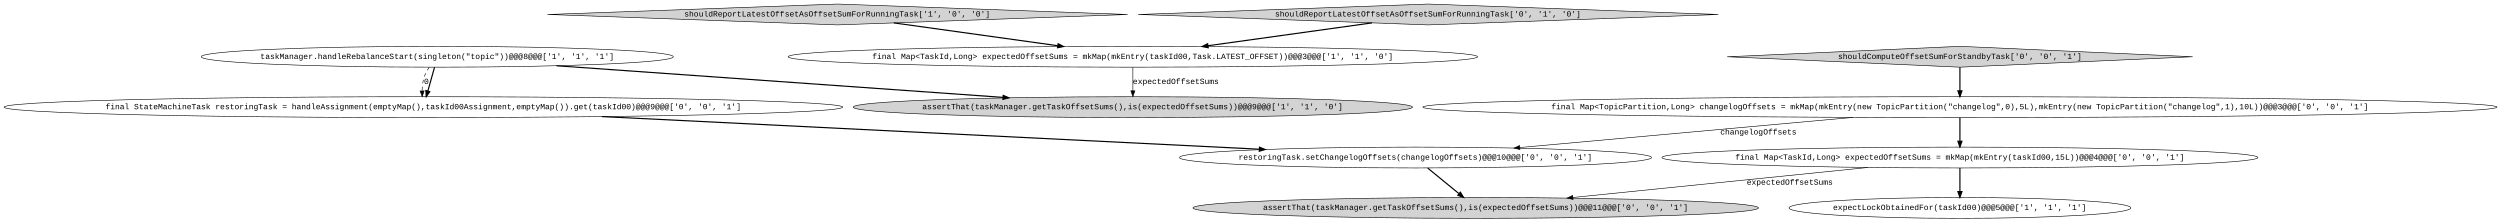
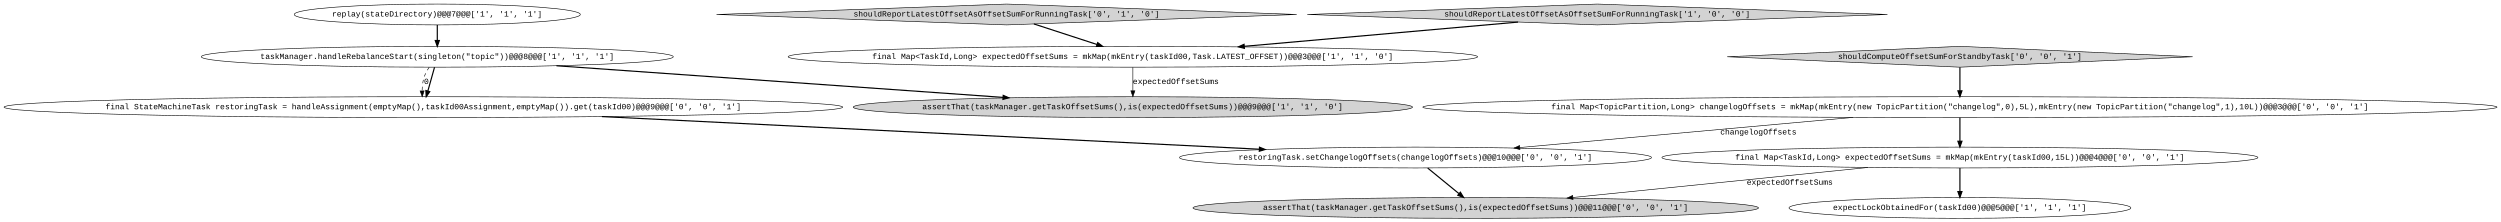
  digraph {
    fontname="Liberation Mono"
    node [fillcolor=white fontname="Liberation Mono" shape=ellipse style=filled]
    edge [fontname="Liberation Mono" style=bold]
+   n1 [label="replay(stateDirectory)@@@7@@@['1', '1', '1']"]
    n2 [label="taskManager.handleRebalanceStart(singleton(\"topic\"))@@@8@@@['1', '1', '1']"]
    n3 [label="final StateMachineTask restoringTask = handleAssignment(emptyMap(),taskId00Assignment,emptyMap()).get(taskId00)@@@9@@@['0', '0', '1']"]
    n4 [fillcolor=lightgray label="assertThat(taskManager.getTaskOffsetSums(),is(expectedOffsetSums))@@@9@@@['1', '1', '0']"]
    n5 [label="restoringTask.setChangelogOffsets(changelogOffsets)@@@10@@@['0', '0', '1']"]
    n6 [fillcolor=lightgray label="shouldComputeOffsetSumForStandbyTask['0', '0', '1']" shape=diamond]
    n7 [label="final Map<TopicPartition,Long> changelogOffsets = mkMap(mkEntry(new TopicPartition(\"changelog\",0),5L),mkEntry(new TopicPartition(\"changelog\",1),10L))@@@3@@@['0', '0', '1']"]
    n8 [label="final Map<TaskId,Long> expectedOffsetSums = mkMap(mkEntry(taskId00,15L))@@@4@@@['0', '0', '1']"]
    n9 [fillcolor=lightgray label="assertThat(taskManager.getTaskOffsetSums(),is(expectedOffsetSums))@@@11@@@['0', '0', '1']"]
    n10 [fillcolor=lightgray label="shouldReportLatestOffsetAsOffsetSumForRunningTask['1', '0', '0']" shape=diamond]
    n11 [label="final Map<TaskId,Long> expectedOffsetSums = mkMap(mkEntry(taskId00,Task.LATEST_OFFSET))@@@3@@@['1', '1', '0']"]
    n12 [label="expectLockObtainedFor(taskId00)@@@5@@@['1', '1', '1']"]
    n13 [fillcolor=lightgray label="shouldReportLatestOffsetAsOffsetSumForRunningTask['0', '1', '0']" shape=diamond]
+   n1 -> n2
    n2 -> n3 [label=0 style=dashed]
    n2 -> n3
    n2 -> n4
    n3 -> n5
    n5 -> n9
    n6 -> n7
    n7 -> n5 [label=changelogOffsets style=solid]
    n7 -> n8
    n8 -> n9 [label=expectedOffsetSums style=solid]
    n8 -> n12
    n10 -> n11
    n11 -> n4 [label=expectedOffsetSums style=solid]
    n13 -> n11
  }
